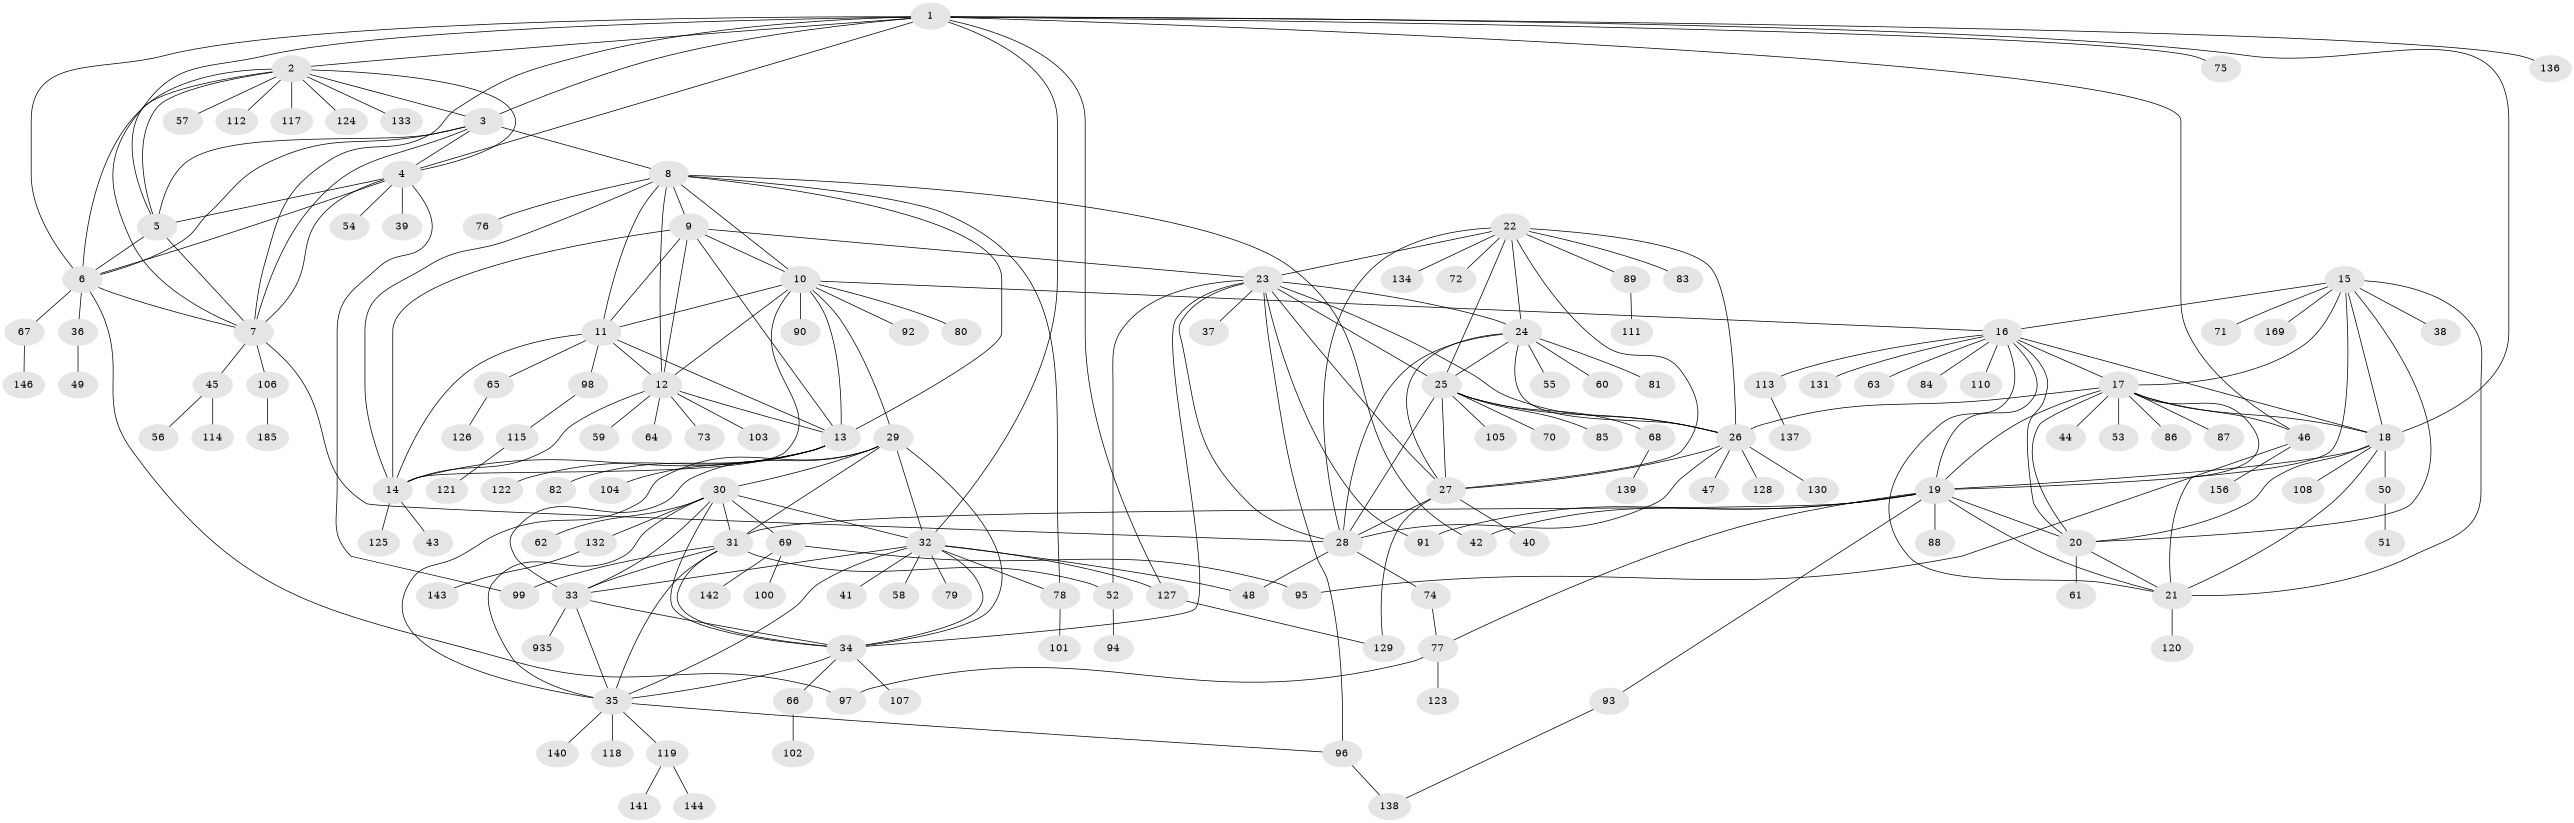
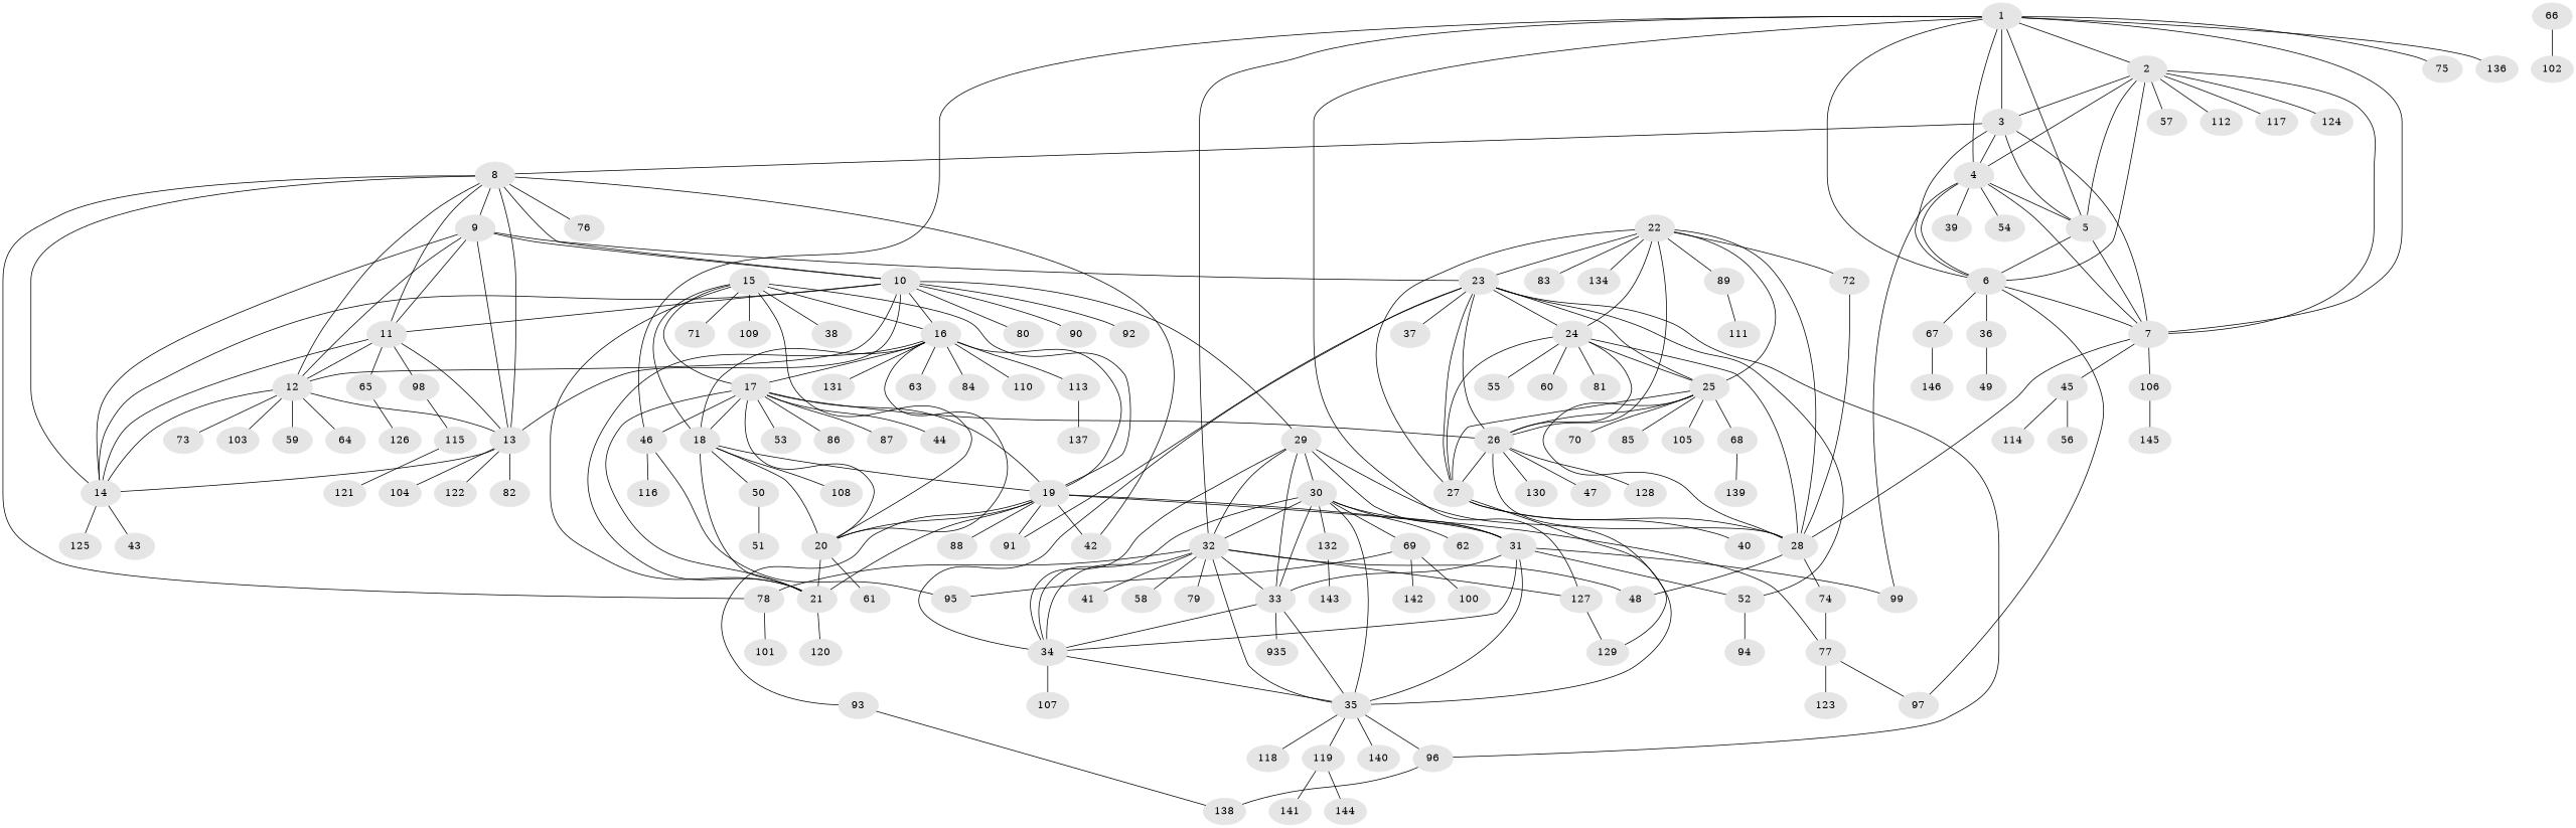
  graph {
    node [color=gray90 style=filled]
    1
    2
    3
    4
    5
    6
    7
    18
    32
    46
    75
    127
    136
    57
    112
    117
    124
-   133
    8
    39
    54
    99
    36
    67
    97
    28
    45
    106
    19
    20
    21
    50
    108
    78
    34
    48
    33
    35
    41
    58
    79
    95
-   116 [label=156]
+   116
    129
    9
    10
    11
    12
    13
    14
    42
    76
    49
    146
    74
    56
    114
-   145 [label=185]
+   145
    23
    16
    29
    80
    90
    92
    65
    98
    59
    64
    73
    103
    82
    104
    122
    43
    125
    101
    26
    91
    24
    25
    27
    37
    52
    96
    17
    63
    84
    110
    113
    131
    31
    30
    126
    115
    15
    38
    71
-   109 [label=169]
+   109
    44
    53
    86
    87
    77
    88
    93
    61
    120
    137
    47
    128
    130
    51
    123
    138
    22
    72
    83
    89
    134
    55
    60
    81
    68
    70
    85
    105
    40
    111
    66
    107
    94
    139
    62
    69
    132
    n136 [label=935]
    118
    119
    140
    100
    142
    143
    102
    141
    144
    121
    1 -- 2
    1 -- 3
    1 -- 4
    1 -- 5
    1 -- 6
    1 -- 7
-   1 -- 18
    1 -- 32
    1 -- 46
    1 -- 75
    1 -- 127
    1 -- 136
    2 -- 3
    2 -- 4
    2 -- 5
    2 -- 6
    2 -- 7
    2 -- 57
    2 -- 112
    2 -- 117
    2 -- 124
-   2 -- 133
    3 -- 4
    3 -- 5
    3 -- 6
    3 -- 7
    3 -- 8
    4 -- 5
    4 -- 6
    4 -- 7
    4 -- 39
    4 -- 54
    4 -- 99
    5 -- 6
    5 -- 7
    6 -- 7
    6 -- 36
    6 -- 67
    6 -- 97
    7 -- 28
    7 -- 45
    7 -- 106
    18 -- 19
    18 -- 20
    18 -- 21
    18 -- 50
    18 -- 108
    32 -- 127
    32 -- 78
    32 -- 34
    32 -- 48
    32 -- 33
    32 -- 35
    32 -- 41
    32 -- 58
    32 -- 79
    46 -- 95
    46 -- 116
    127 -- 129
    8 -- 78
    8 -- 9
    8 -- 10
    8 -- 11
    8 -- 12
    8 -- 13
    8 -- 14
    8 -- 42
    8 -- 76
    36 -- 49
    67 -- 146
    28 -- 48
    28 -- 74
    45 -- 56
    45 -- 114
    106 -- 145
    19 -- 20
    19 -- 21
    19 -- 42
    19 -- 91
    19 -- 31
    19 -- 77
    19 -- 88
    19 -- 93
    20 -- 21
    20 -- 61
    21 -- 120
    50 -- 51
    78 -- 101
    34 -- 35
-   34 -- 66
    34 -- 107
    33 -- 34
    33 -- 35
    33 -- n136
    35 -- 96
    35 -- 118
    35 -- 119
    35 -- 140
    9 -- 10
    9 -- 11
    9 -- 12
    9 -- 13
    9 -- 14
    9 -- 23
    10 -- 11
    10 -- 12
    10 -- 13
    10 -- 14
    10 -- 16
    10 -- 29
    10 -- 80
    10 -- 90
    10 -- 92
    11 -- 12
    11 -- 13
    11 -- 14
    11 -- 65
    11 -- 98
    12 -- 13
    12 -- 14
    12 -- 59
    12 -- 64
    12 -- 73
    12 -- 103
    13 -- 14
    13 -- 82
    13 -- 104
    13 -- 122
    14 -- 43
    14 -- 125
    74 -- 77
-   23 -- 28
+   72 -- 28
    23 -- 34
    23 -- 26
    23 -- 91
    23 -- 24
    23 -- 25
    23 -- 27
    23 -- 37
    23 -- 52
    23 -- 96
    16 -- 18
    16 -- 19
    16 -- 20
    16 -- 21
    16 -- 17
    16 -- 63
    16 -- 84
    16 -- 110
    16 -- 113
    16 -- 131
    29 -- 32
    29 -- 34
    29 -- 33
    29 -- 35
    29 -- 31
    29 -- 30
    65 -- 126
    98 -- 115
    26 -- 28
    26 -- 27
    26 -- 47
    26 -- 128
    26 -- 130
    24 -- 28
    24 -- 26
    24 -- 25
    24 -- 27
    24 -- 55
    24 -- 60
    24 -- 81
    25 -- 28
    25 -- 26
    25 -- 27
    25 -- 68
    25 -- 70
    25 -- 85
    25 -- 105
    27 -- 28
    27 -- 129
    27 -- 40
    52 -- 94
    96 -- 138
    17 -- 18
    17 -- 46
    17 -- 19
    17 -- 20
    17 -- 21
    17 -- 26
    17 -- 44
    17 -- 53
    17 -- 86
    17 -- 87
    113 -- 137
    31 -- 99
    31 -- 34
    31 -- 33
    31 -- 35
    31 -- 52
    30 -- 32
    30 -- 34
    30 -- 33
    30 -- 35
    30 -- 31
    30 -- 62
    30 -- 69
    30 -- 132
    115 -- 121
    15 -- 18
    15 -- 19
    15 -- 20
    15 -- 21
    15 -- 16
    15 -- 17
    15 -- 38
    15 -- 71
    15 -- 109
    77 -- 97
    77 -- 123
    93 -- 138
    22 -- 28
    22 -- 23
    22 -- 26
    22 -- 24
    22 -- 25
    22 -- 27
    22 -- 72
    22 -- 83
    22 -- 89
    22 -- 134
    89 -- 111
    68 -- 139
    66 -- 102
    69 -- 95
    69 -- 100
    69 -- 142
    132 -- 143
    119 -- 141
    119 -- 144
  }
